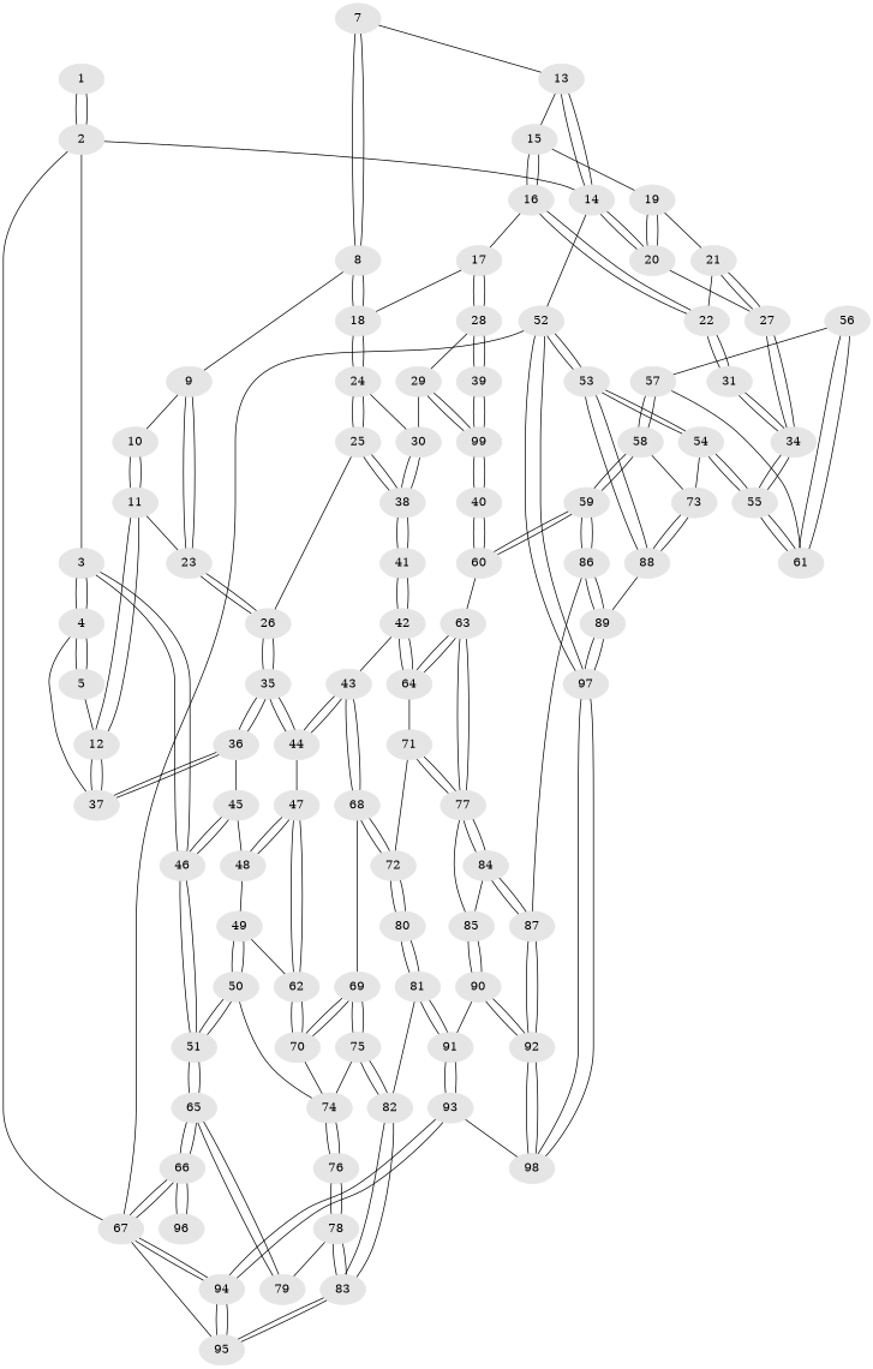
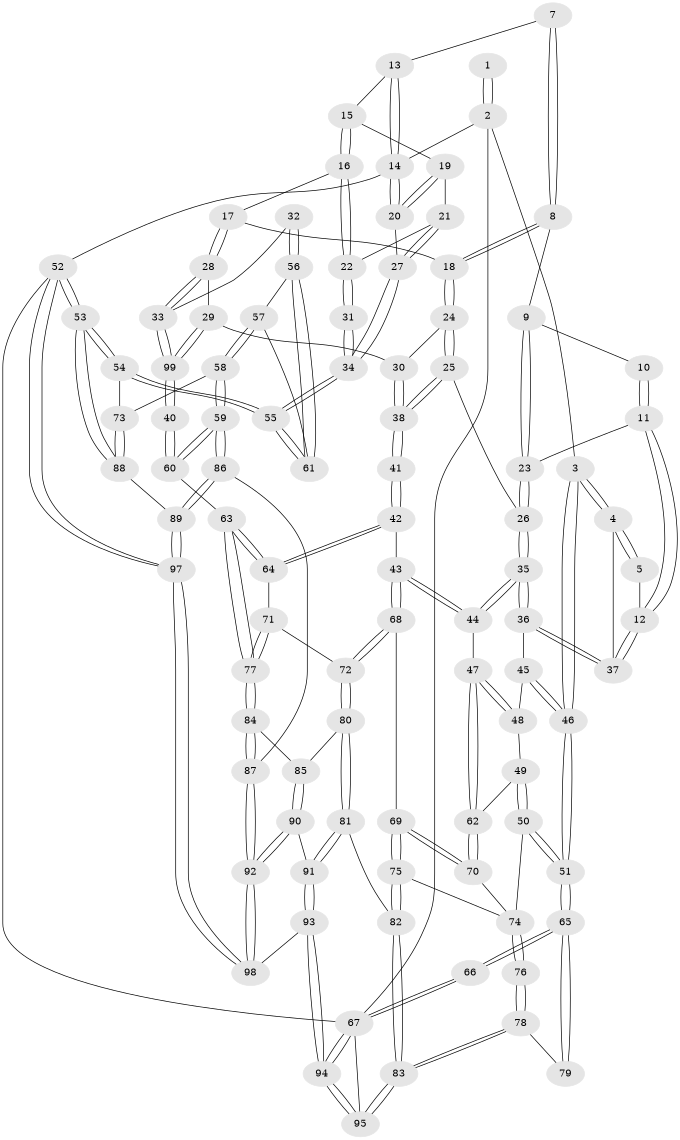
  graph {
    node [color=gray90 style=filled]
    1
    2
    3
    14
    67
    7
    8
    13
    4
    46
    20
    52
    94
    5
    37
    51
    12
    10
    11
    9
    18
    15
    23
    24
    26
    16
    19
    27
    53
    97
    17
    22
    21
    28
    31
    29
-   33 [label=39]
+   33
    25
    30
    34
    35
    38
    41
    36
    44
    55
    n47 [label=99]
    40
+   32
    56
    61
    57
    45
    47
    48
    42
    60
    63
    43
    64
    68
    71
    69
    72
    62
    49
    65
    70
    50
    74
    76
    66
    79
    54
    88
    98
    73
    89
    58
    59
    86
    87
    77
    84
-   96
    95
    75
    80
    82
    81
    85
    78
    83
    91
    90
    93
    92
    1 -- 2
    1 -- 2
    2 -- 3
    2 -- 14
    2 -- 67
    3 -- 4
    3 -- 4
    3 -- 46
    3 -- 46
    14 -- 20
    14 -- 20
    14 -- 52
    67 -- 94
    67 -- 94
    7 -- 8
    7 -- 8
    7 -- 13
    8 -- 9
    8 -- 18
    8 -- 18
    13 -- 14
    13 -- 14
    13 -- 15
    4 -- 5
    4 -- 5
    4 -- 37
    46 -- 51
    46 -- 51
    20 -- 27
    52 -- 67
    52 -- 53
    52 -- 53
    52 -- 97
    52 -- 97
    94 -- 95
    94 -- 95
    5 -- 12
    51 -- 65
    51 -- 65
    12 -- 37
    12 -- 37
    10 -- 11
    10 -- 11
    11 -- 12
    11 -- 12
    11 -- 23
    9 -- 10
    9 -- 23
    9 -- 23
    18 -- 24
    18 -- 24
    15 -- 16
    15 -- 16
    15 -- 19
    23 -- 26
    23 -- 26
    24 -- 25
    24 -- 25
    24 -- 30
    26 -- 35
    26 -- 35
    16 -- 17
    16 -- 22
    16 -- 22
    19 -- 20
    19 -- 20
    19 -- 21
    27 -- 34
    27 -- 34
    53 -- 54
    53 -- 54
    53 -- 88
    53 -- 88
    97 -- 98
    97 -- 98
    17 -- 18
    17 -- 28
    17 -- 28
    22 -- 31
    22 -- 31
    21 -- 27
    21 -- 27
    21 -- 22
    28 -- 29
    28 -- 33
    28 -- 33
    31 -- 34
    31 -- 34
    29 -- 30
    29 -- n47
    29 -- n47
    33 -- n47
    33 -- n47
    25 -- 26
    25 -- 38
    25 -- 38
    30 -- 38
    30 -- 38
    34 -- 55
    34 -- 55
    35 -- 36
    35 -- 36
    35 -- 44
    35 -- 44
    38 -- 41
    38 -- 41
    41 -- 42
    41 -- 42
    36 -- 37
    36 -- 37
    36 -- 45
    44 -- 47
    55 -- 61
    55 -- 61
    n47 -- 40
    n47 -- 40
    40 -- 60
    40 -- 60
+   32 -- 33
+   32 -- 56
+   32 -- 56
    56 -- 61
    56 -- 61
    56 -- 57
    57 -- 61
    57 -- 58
    57 -- 58
    45 -- 46
    45 -- 46
    45 -- 48
    47 -- 48
    47 -- 48
    47 -- 62
    47 -- 62
    48 -- 49
    42 -- 43
    42 -- 64
    42 -- 64
    60 -- 63
    63 -- 64
    63 -- 64
    63 -- 77
    63 -- 77
    43 -- 44
    43 -- 44
    43 -- 68
    43 -- 68
    64 -- 71
    68 -- 69
    68 -- 72
    68 -- 72
    71 -- 72
    71 -- 77
    71 -- 77
    69 -- 70
    69 -- 70
    69 -- 75
    69 -- 75
    72 -- 80
    72 -- 80
    62 -- 70
    62 -- 70
    49 -- 62
    49 -- 50
    49 -- 50
    65 -- 66
    65 -- 66
    65 -- 79
    65 -- 79
    70 -- 74
    50 -- 51
    50 -- 51
    50 -- 74
    74 -- 76
    74 -- 76
    76 -- 78
    76 -- 78
    66 -- 67
    66 -- 67
-   66 -- 96
-   66 -- 96
    54 -- 55
    54 -- 55
    54 -- 73
    88 -- 89
    73 -- 88
    73 -- 88
    89 -- 97
    89 -- 97
    58 -- 73
    58 -- 59
    58 -- 59
    59 -- 60
    59 -- 60
    59 -- 86
    59 -- 86
    86 -- 89
    86 -- 89
    86 -- 87
    87 -- 92
    87 -- 92
    77 -- 84
    77 -- 84
    84 -- 87
    84 -- 87
    84 -- 85
    95 -- 67
    75 -- 74
    75 -- 82
    75 -- 82
    80 -- 81
    80 -- 81
-   77 -- 85
+   80 -- 85
    82 -- 83
    82 -- 83
    81 -- 82
    81 -- 91
    81 -- 91
    85 -- 90
    85 -- 90
    78 -- 79
    78 -- 83
    78 -- 83
    83 -- 95
    83 -- 95
    91 -- 93
    91 -- 93
    90 -- 91
    90 -- 92
    90 -- 92
    93 -- 94
    93 -- 94
    93 -- 98
    92 -- 98
    92 -- 98
  }
